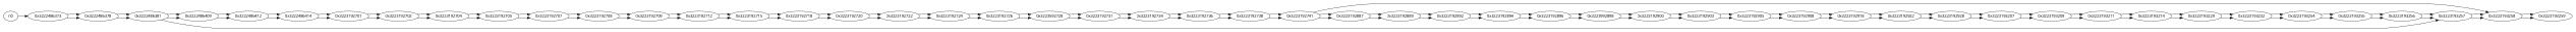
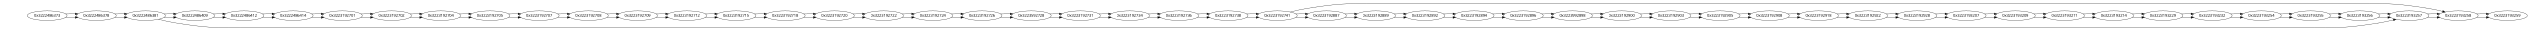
  digraph {
    fontname="Open Sans"
    rankdir=LR
    node [fontname="Open Sans"]
    edge [fontname="Open Sans"]
    n1 [label="0x3222486373"]
    n2 [label="0x3222486378"]
    n3 [label="0x3222486381"]
    n4 [label="0x3222486409"]
    n49 [label="0x3223193257"]
    n5 [label="0x3222486412"]
-   n0
    n6 [label="0x3222486414"]
    n7 [label="0x3223192701"]
    n8 [label="0x3223192702"]
    n9 [label="0x3223192704"]
    n10 [label="0x3223192705"]
    n11 [label="0x3223192707"]
    n12 [label="0x3223192708"]
    n13 [label="0x3223192709"]
    n14 [label="0x3223192712"]
    n15 [label="0x3223192715"]
    n16 [label="0x3223192718"]
    n17 [label="0x3223192720"]
    n18 [label="0x3223192722"]
    n19 [label="0x3223192724"]
    n20 [label="0x3223192726"]
    n21 [label="0x3223592728"]
    n22 [label="0x3223192731"]
    n23 [label="0x3223192734"]
    n24 [label="0x3223192736"]
    n25 [label="0x3223192738"]
    n26 [label="0x3223192741"]
    n27 [label="0x3223192887"]
    n50 [label="0x3223193258"]
    n28 [label="0x3223192889"]
    n29 [label="0x3223192892"]
    n30 [label="0x3223192894"]
    n31 [label="0x3223192896"]
    n32 [label="0x3223992898"]
    n33 [label="0x3223192900"]
    n34 [label="0x3223192903"]
    n35 [label="0x3223192905"]
    n36 [label="0x3223192908"]
    n37 [label="0x3223192918"]
    n38 [label="0x3223192922"]
    n39 [label="0x3223192928"]
    n40 [label="0x3223193207"]
    n41 [label="0x3223193209"]
    n42 [label="0x3223193211"]
    n43 [label="0x3223193214"]
    n44 [label="0x3223193229"]
    n45 [label="0x3223193232"]
    n46 [label="0x3223193254"]
    n47 [label="0x3223193255"]
    n48 [label="0x3223193256"]
    n51 [label="0x3223193259"]
    n1 -> n2
    n1 -> n2
    n2 -> n3
    n2 -> n3
    n3 -> n4
    n3 -> n4
    n3 -> n49
    n4 -> n5
    n4 -> n5
    n49 -> n50
    n49 -> n50
    n5 -> n6
    n5 -> n6
-   n0 -> n1
    n6 -> n7
    n6 -> n7
    n7 -> n8
    n7 -> n8
    n8 -> n9
    n8 -> n9
    n9 -> n10
    n9 -> n10
    n10 -> n11
    n10 -> n11
    n11 -> n12
    n11 -> n12
    n12 -> n13
    n12 -> n13
    n13 -> n14
    n13 -> n14
    n14 -> n15
    n14 -> n15
    n15 -> n16
    n15 -> n16
    n16 -> n17
    n16 -> n17
    n17 -> n18
    n17 -> n18
    n18 -> n19
    n18 -> n19
    n19 -> n20
    n19 -> n20
    n20 -> n21
    n20 -> n21
    n21 -> n22
    n21 -> n22
    n22 -> n23
    n22 -> n23
    n23 -> n24
    n23 -> n24
    n24 -> n25
    n24 -> n25
    n25 -> n26
    n25 -> n26
    n26 -> n27
    n26 -> n27
    n26 -> n50
    n27 -> n28
    n27 -> n28
    n50 -> n51
    n50 -> n51
    n28 -> n29
    n28 -> n29
    n29 -> n30
    n29 -> n30
    n30 -> n31
    n30 -> n31
    n31 -> n32
    n31 -> n32
    n32 -> n33
    n32 -> n33
    n33 -> n34
    n33 -> n34
    n34 -> n35
    n34 -> n35
    n35 -> n36
    n35 -> n36
    n36 -> n37
    n36 -> n37
    n37 -> n38
    n37 -> n38
    n38 -> n39
    n38 -> n39
    n39 -> n40
    n39 -> n40
    n40 -> n41
    n40 -> n41
    n41 -> n42
    n41 -> n42
    n42 -> n43
    n42 -> n43
    n43 -> n44
    n43 -> n44
    n44 -> n45
    n44 -> n45
    n45 -> n46
    n45 -> n46
    n46 -> n47
    n46 -> n47
    n47 -> n48
    n47 -> n48
    n48 -> n49
    n48 -> n49
  }
